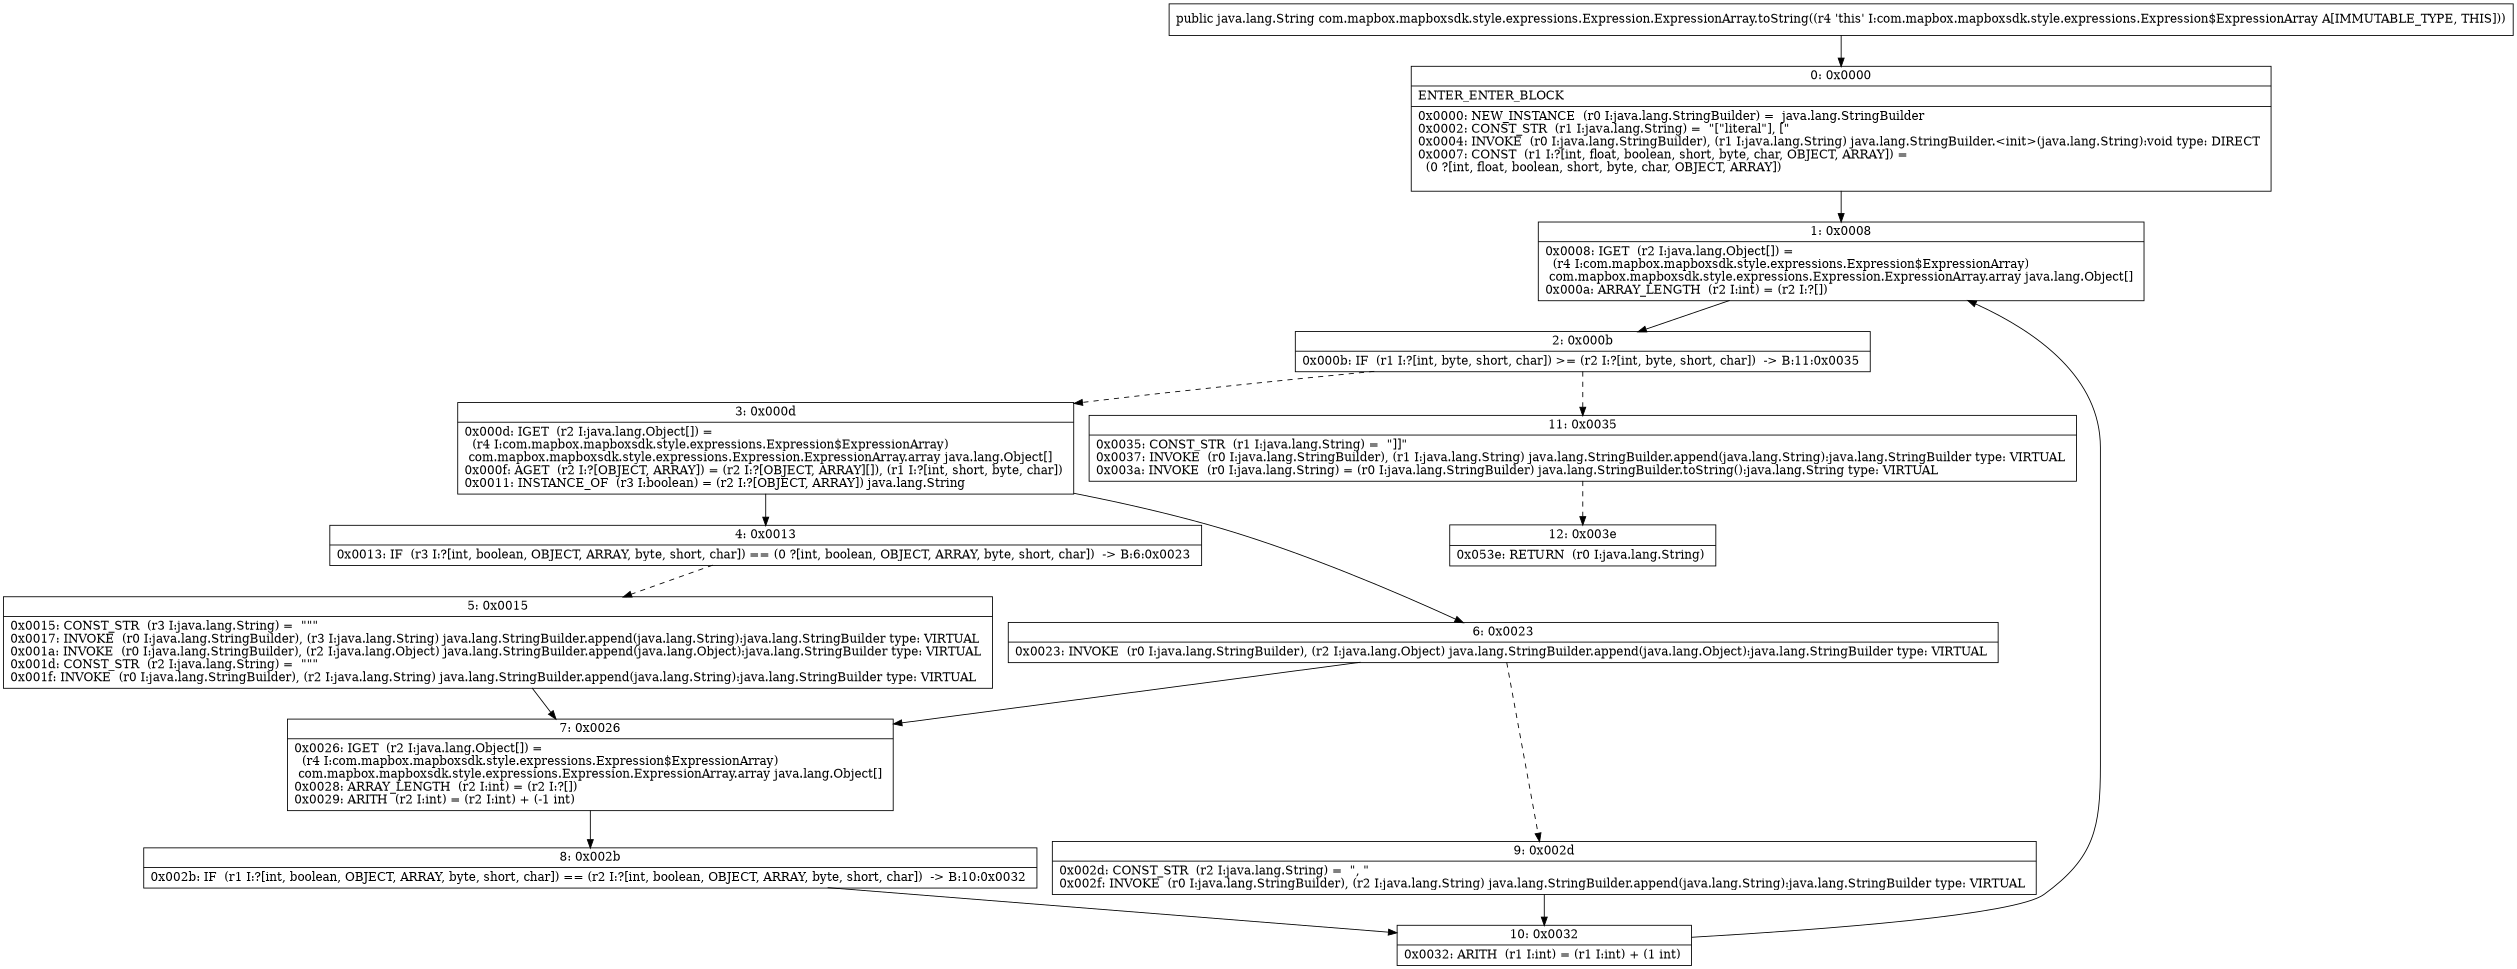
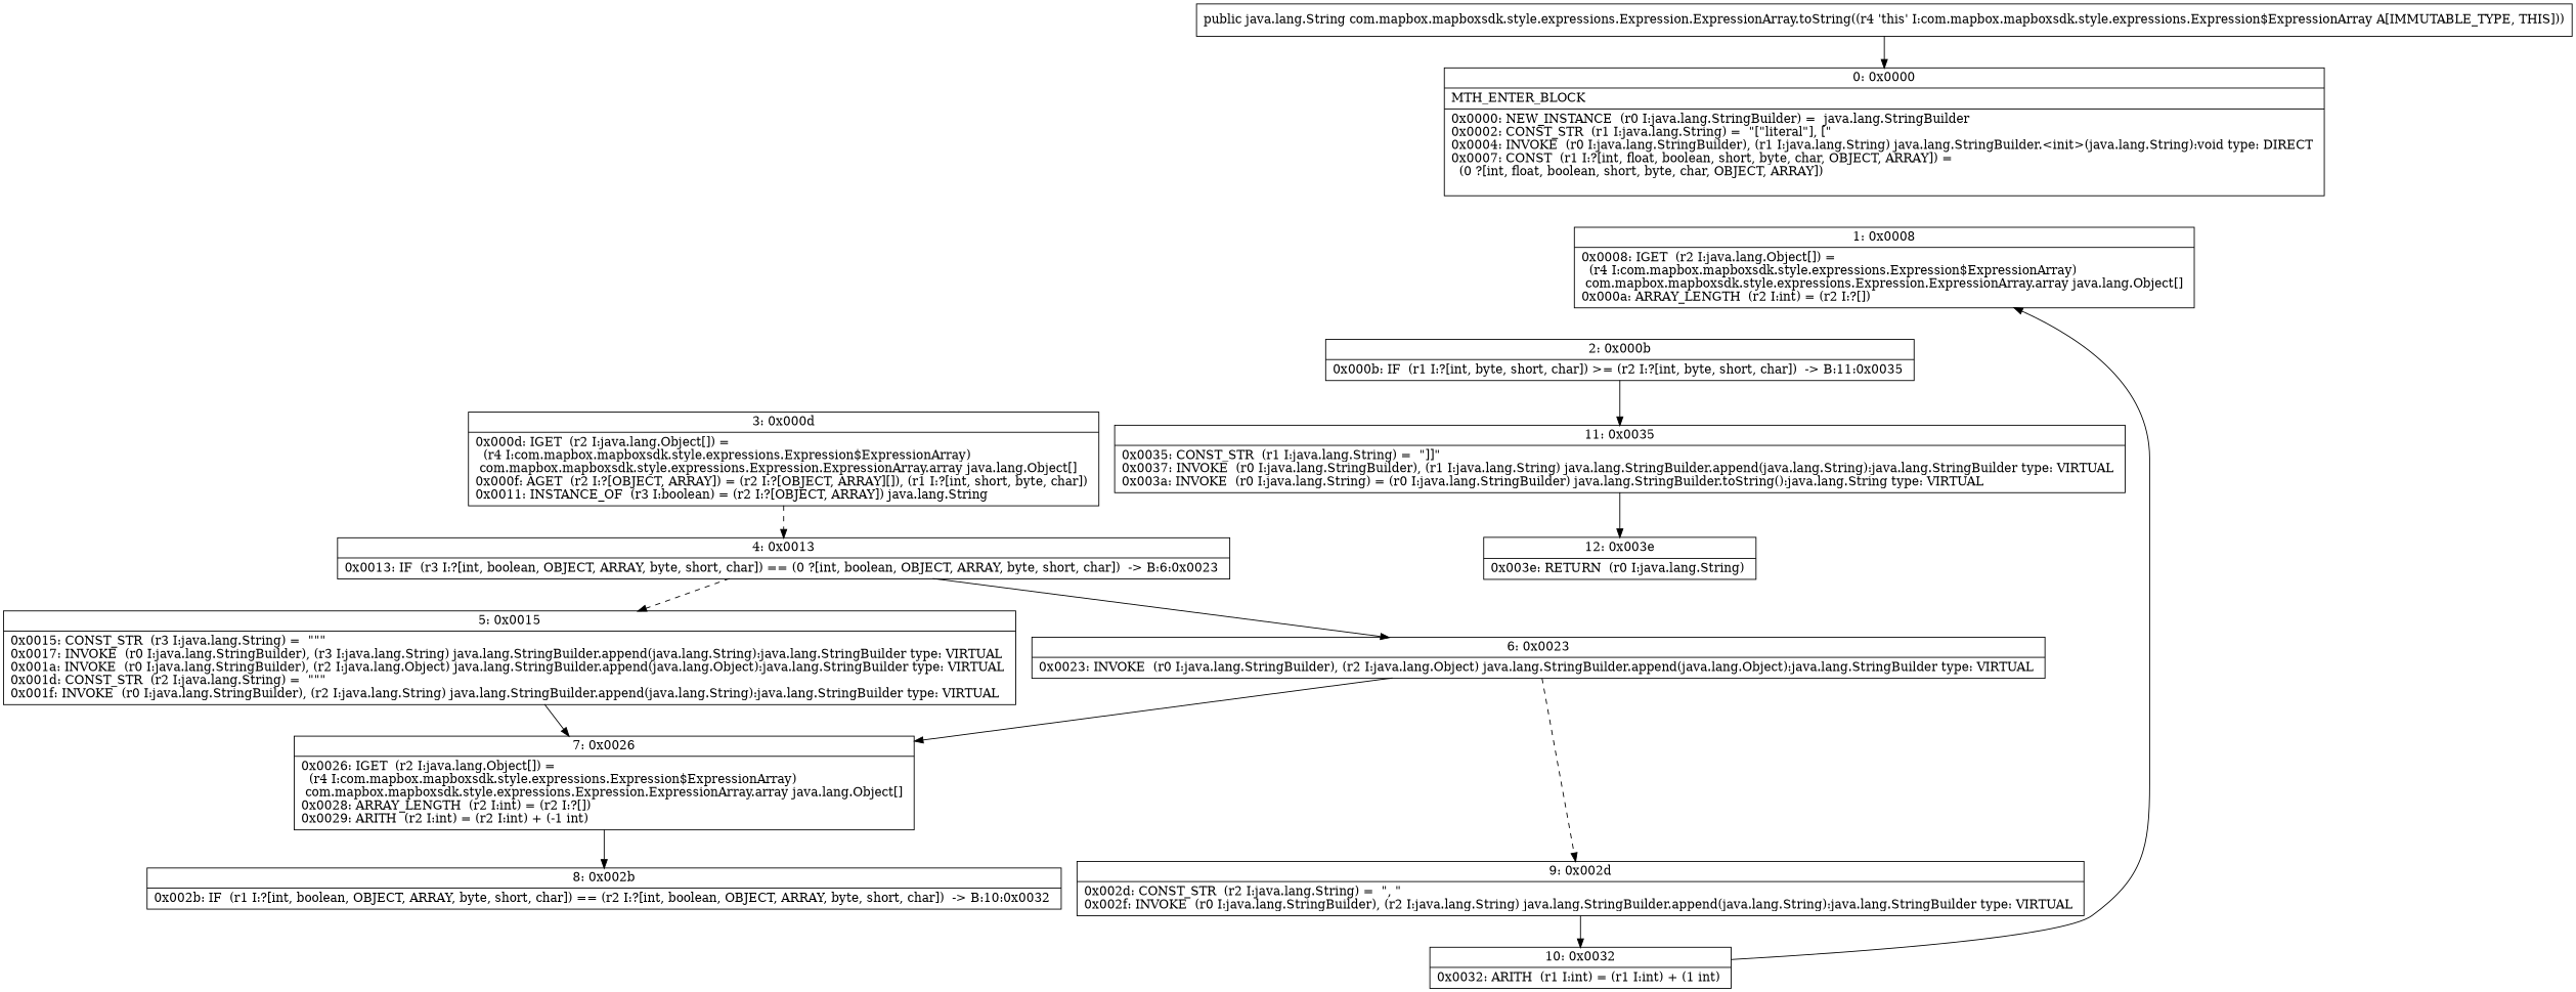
  digraph {
    node [shape=record]
-   n1 [label="{0\:\ 0x0000|ENTER_ENTER_BLOCK\l|0x0000: NEW_INSTANCE  (r0 I:java.lang.StringBuilder) =  java.lang.StringBuilder \l0x0002: CONST_STR  (r1 I:java.lang.String) =  \"[\"literal\"], [\" \l0x0004: INVOKE  (r0 I:java.lang.StringBuilder), (r1 I:java.lang.String) java.lang.StringBuilder.\<init\>(java.lang.String):void type: DIRECT \l0x0007: CONST  (r1 I:?[int, float, boolean, short, byte, char, OBJECT, ARRAY]) = \l  (0 ?[int, float, boolean, short, byte, char, OBJECT, ARRAY])\l \l}"]
+   n1 [label="{0\:\ 0x0000|MTH_ENTER_BLOCK\l|0x0000: NEW_INSTANCE  (r0 I:java.lang.StringBuilder) =  java.lang.StringBuilder \l0x0002: CONST_STR  (r1 I:java.lang.String) =  \"[\"literal\"], [\" \l0x0004: INVOKE  (r0 I:java.lang.StringBuilder), (r1 I:java.lang.String) java.lang.StringBuilder.\<init\>(java.lang.String):void type: DIRECT \l0x0007: CONST  (r1 I:?[int, float, boolean, short, byte, char, OBJECT, ARRAY]) = \l  (0 ?[int, float, boolean, short, byte, char, OBJECT, ARRAY])\l \l}"]
    n2 [label="{1\:\ 0x0008|0x0008: IGET  (r2 I:java.lang.Object[]) = \l  (r4 I:com.mapbox.mapboxsdk.style.expressions.Expression$ExpressionArray)\l com.mapbox.mapboxsdk.style.expressions.Expression.ExpressionArray.array java.lang.Object[] \l0x000a: ARRAY_LENGTH  (r2 I:int) = (r2 I:?[]) \l}"]
    n3 [label="{2\:\ 0x000b|0x000b: IF  (r1 I:?[int, byte, short, char]) \>= (r2 I:?[int, byte, short, char])  \-\> B:11:0x0035 \l}"]
    n4 [label="{3\:\ 0x000d|0x000d: IGET  (r2 I:java.lang.Object[]) = \l  (r4 I:com.mapbox.mapboxsdk.style.expressions.Expression$ExpressionArray)\l com.mapbox.mapboxsdk.style.expressions.Expression.ExpressionArray.array java.lang.Object[] \l0x000f: AGET  (r2 I:?[OBJECT, ARRAY]) = (r2 I:?[OBJECT, ARRAY][]), (r1 I:?[int, short, byte, char]) \l0x0011: INSTANCE_OF  (r3 I:boolean) = (r2 I:?[OBJECT, ARRAY]) java.lang.String \l}"]
    n5 [label="{11\:\ 0x0035|0x0035: CONST_STR  (r1 I:java.lang.String) =  \"]]\" \l0x0037: INVOKE  (r0 I:java.lang.StringBuilder), (r1 I:java.lang.String) java.lang.StringBuilder.append(java.lang.String):java.lang.StringBuilder type: VIRTUAL \l0x003a: INVOKE  (r0 I:java.lang.String) = (r0 I:java.lang.StringBuilder) java.lang.StringBuilder.toString():java.lang.String type: VIRTUAL \l}"]
    n6 [label="{4\:\ 0x0013|0x0013: IF  (r3 I:?[int, boolean, OBJECT, ARRAY, byte, short, char]) == (0 ?[int, boolean, OBJECT, ARRAY, byte, short, char])  \-\> B:6:0x0023 \l}"]
-   n7 [label="{12\:\ 0x003e|0x053e: RETURN  (r0 I:java.lang.String) \l}"]
+   n7 [label="{12\:\ 0x003e|0x003e: RETURN  (r0 I:java.lang.String) \l}"]
    n8 [label="{5\:\ 0x0015|0x0015: CONST_STR  (r3 I:java.lang.String) =  \"\"\" \l0x0017: INVOKE  (r0 I:java.lang.StringBuilder), (r3 I:java.lang.String) java.lang.StringBuilder.append(java.lang.String):java.lang.StringBuilder type: VIRTUAL \l0x001a: INVOKE  (r0 I:java.lang.StringBuilder), (r2 I:java.lang.Object) java.lang.StringBuilder.append(java.lang.Object):java.lang.StringBuilder type: VIRTUAL \l0x001d: CONST_STR  (r2 I:java.lang.String) =  \"\"\" \l0x001f: INVOKE  (r0 I:java.lang.StringBuilder), (r2 I:java.lang.String) java.lang.StringBuilder.append(java.lang.String):java.lang.StringBuilder type: VIRTUAL \l}"]
    n9 [label="{6\:\ 0x0023|0x0023: INVOKE  (r0 I:java.lang.StringBuilder), (r2 I:java.lang.Object) java.lang.StringBuilder.append(java.lang.Object):java.lang.StringBuilder type: VIRTUAL \l}"]
    n10 [label="{7\:\ 0x0026|0x0026: IGET  (r2 I:java.lang.Object[]) = \l  (r4 I:com.mapbox.mapboxsdk.style.expressions.Expression$ExpressionArray)\l com.mapbox.mapboxsdk.style.expressions.Expression.ExpressionArray.array java.lang.Object[] \l0x0028: ARRAY_LENGTH  (r2 I:int) = (r2 I:?[]) \l0x0029: ARITH  (r2 I:int) = (r2 I:int) + (\-1 int) \l}"]
    n11 [label="{9\:\ 0x002d|0x002d: CONST_STR  (r2 I:java.lang.String) =  \", \" \l0x002f: INVOKE  (r0 I:java.lang.StringBuilder), (r2 I:java.lang.String) java.lang.StringBuilder.append(java.lang.String):java.lang.StringBuilder type: VIRTUAL \l}"]
    n12 [label="{8\:\ 0x002b|0x002b: IF  (r1 I:?[int, boolean, OBJECT, ARRAY, byte, short, char]) == (r2 I:?[int, boolean, OBJECT, ARRAY, byte, short, char])  \-\> B:10:0x0032 \l}"]
    n13 [label="{10\:\ 0x0032|0x0032: ARITH  (r1 I:int) = (r1 I:int) + (1 int) \l}"]
    n14 [label="{public java.lang.String com.mapbox.mapboxsdk.style.expressions.Expression.ExpressionArray.toString((r4 'this' I:com.mapbox.mapboxsdk.style.expressions.Expression$ExpressionArray A[IMMUTABLE_TYPE, THIS])) }"]
-   n1 -> n2
-   n2 -> n3
-   n3 -> n4 [style=dashed]
-   n3 -> n5 [style=dashed]
-   n4 -> n6
-   n5 -> n7 [style=dashed]
+   n3 -> n5
+   n4 -> n6 [style=dashed]
+   n5 -> n7
    n6 -> n8 [style=dashed]
-   n4 -> n9
+   n6 -> n9
    n8 -> n10
    n9 -> n10
    n9 -> n11 [style=dashed]
    n10 -> n12
    n11 -> n13
-   n12 -> n13
    n13 -> n2
    n14 -> n1
  }
